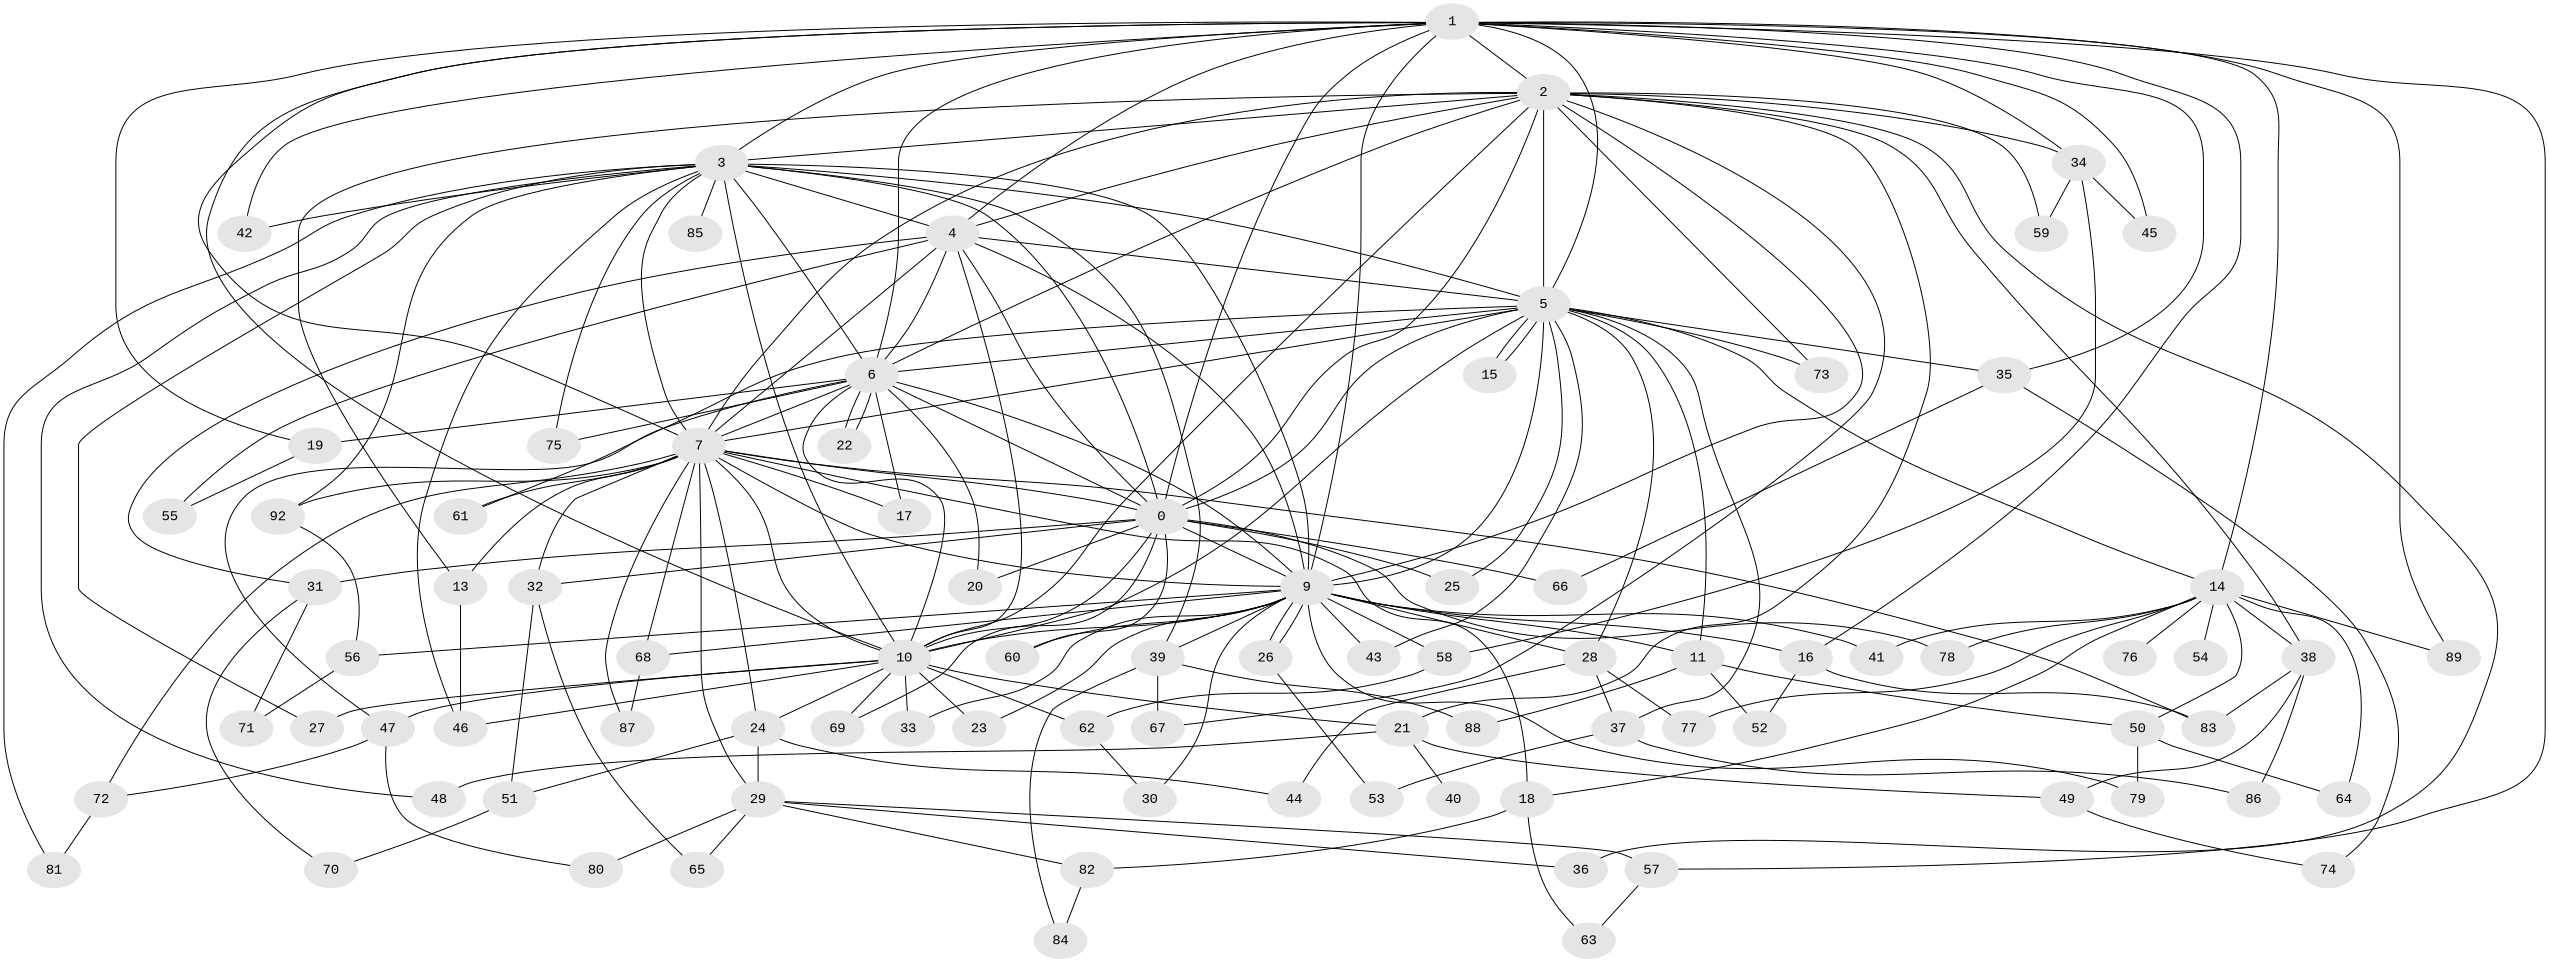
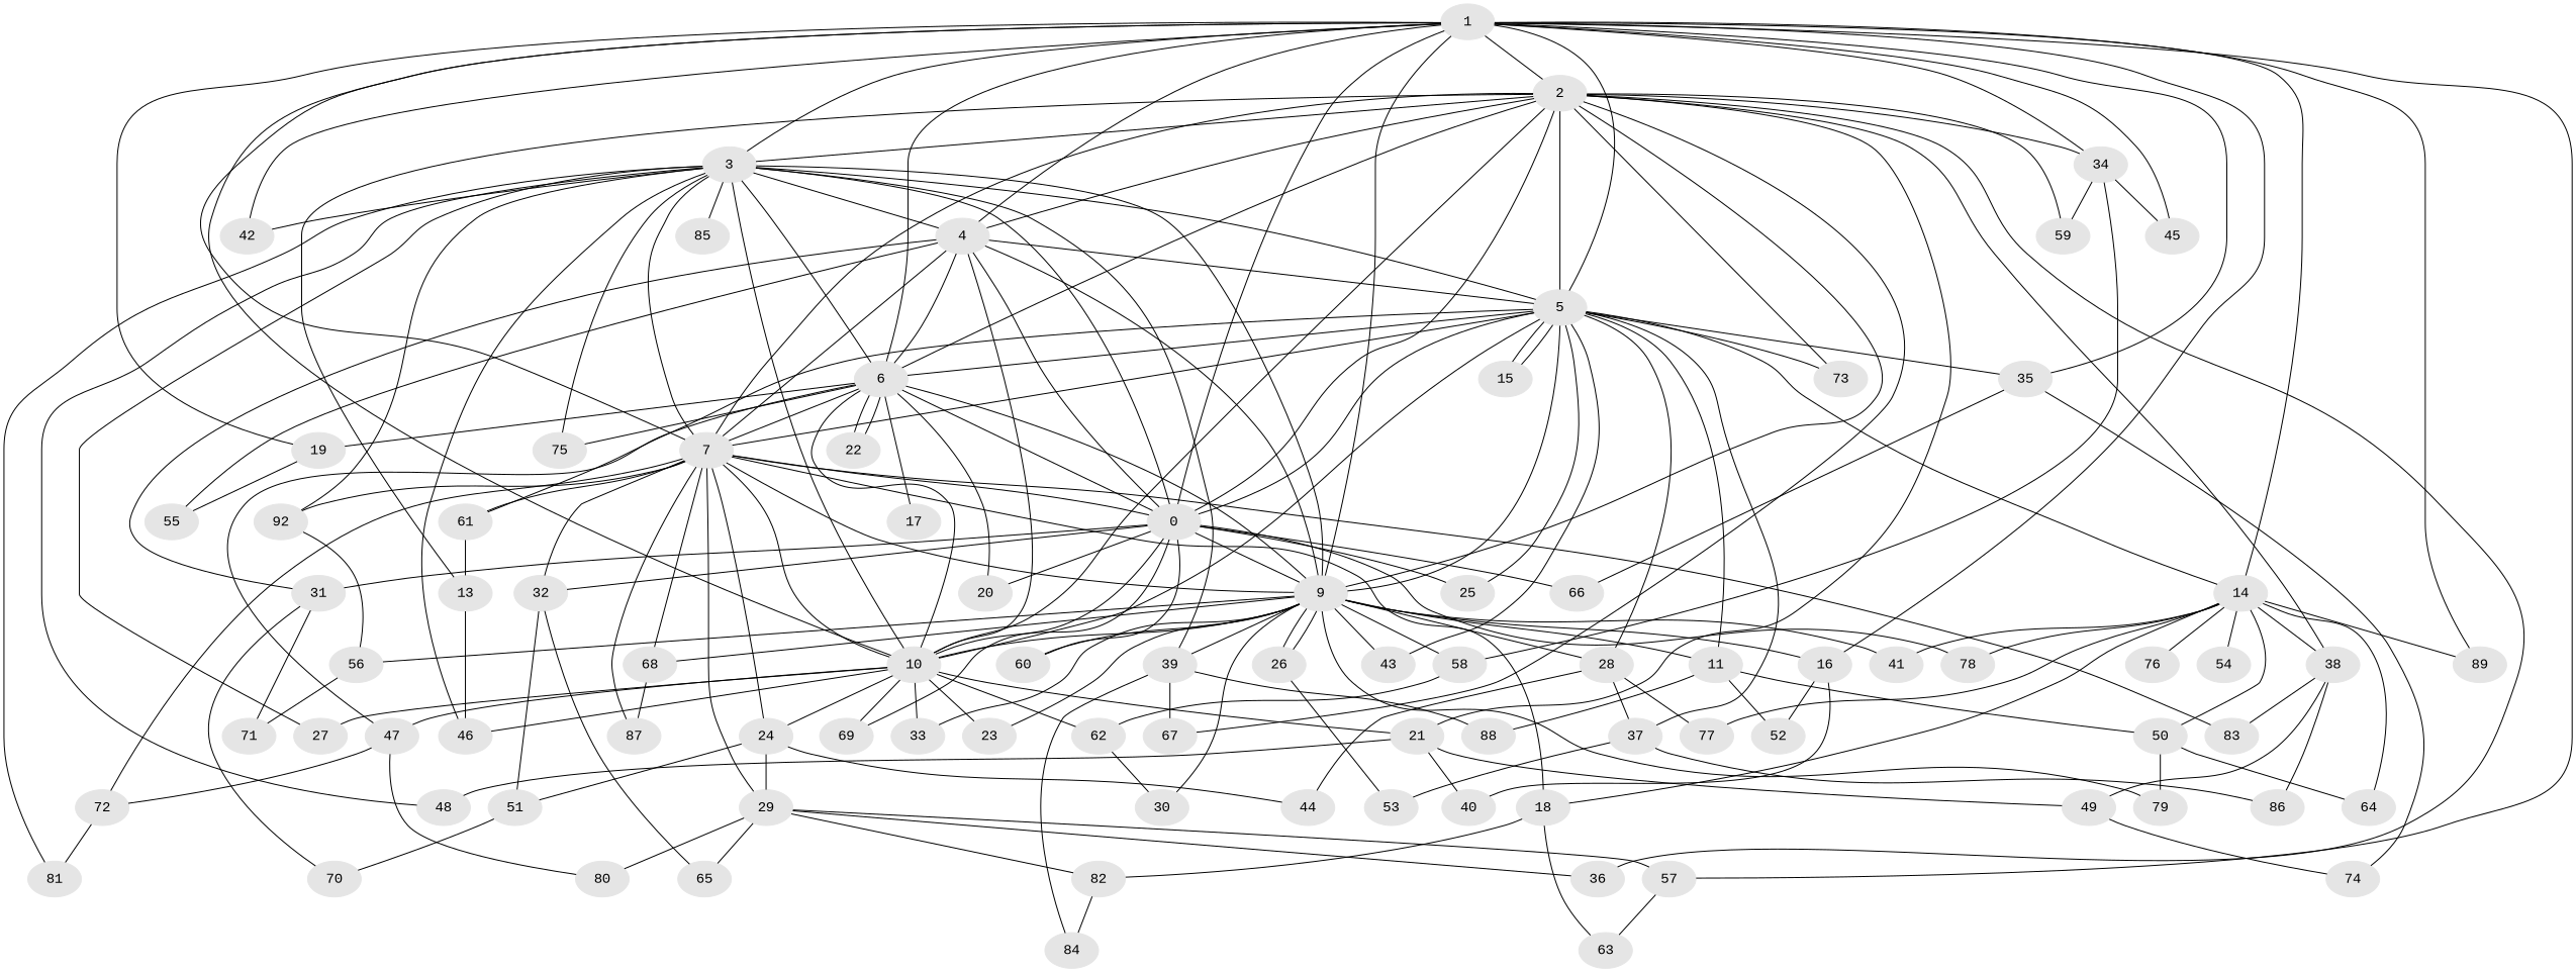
  graph {
    fontname="Liberation Mono"
    node [color=gray90 fontname="Liberation Mono" style=filled]
    edge [fontname="Liberation Mono"]
    1
    2
    3
    4
    5
    6
    7
    n8 [label=0]
    9
    10
    14
    16
    19
    34
    35
    42
    45
    57
    89
    13
    21
    36
    38
    59
    67
    73
    n27 [label=92]
    27
    39
    46
    48
    75
    81
    85
    31
    55
    11
    15
    25
    28
    37
    43
    61
    17
    20
    22
    47
    18
    24
    29
    32
    68
    72
    83
    87
    60
    66
    69
    78
    23
    26
    30
    33
    41
    56
    58
    79
    62
    76
    50
    54
    64
    77
    52
    40
    74
    63
    49
    86
    88
    84
    70
    71
    44
    53
    80
    82
    51
    65
    1 -- 2
    1 -- 3
    1 -- 4
    1 -- 5
    1 -- 6
    1 -- 7
    1 -- n8
    1 -- 9
    1 -- 10
    1 -- 14
    1 -- 16
    1 -- 19
    1 -- 34
    1 -- 35
    1 -- 42
    1 -- 45
    1 -- 57
    1 -- 89
    2 -- 3
    2 -- 4
    2 -- 5
    2 -- 6
    2 -- 7
    2 -- n8
    2 -- 9
    2 -- 10
    2 -- 34
    2 -- 13
    2 -- 21
    2 -- 36
    2 -- 38
    2 -- 59
    2 -- 67
    2 -- 73
    3 -- 4
    3 -- 5
    3 -- 6
    3 -- 7
    3 -- n8
    3 -- 9
    3 -- 10
    3 -- 42
    3 -- n27
    3 -- 27
    3 -- 39
    3 -- 46
    3 -- 48
    3 -- 75
    3 -- 81
    3 -- 85
    4 -- 5
    4 -- 6
    4 -- 7
    4 -- n8
    4 -- 9
    4 -- 10
    4 -- 31
    4 -- 55
    5 -- 6
    5 -- 7
    5 -- n8
    5 -- 9
    5 -- 10
    5 -- 14
    5 -- 35
    5 -- 73
    5 -- 11
    5 -- 15
    5 -- 15
    5 -- 25
    5 -- 28
    5 -- 37
    5 -- 43
    5 -- 61
    6 -- 7
    6 -- n8
    6 -- 9
    6 -- 10
    6 -- 19
    6 -- 75
    6 -- 17
    6 -- 20
    6 -- 22
    6 -- 22
    6 -- 47
    7 -- n8
    7 -- 9
    7 -- 10
-   7 -- 13
+   61 -- 13
    7 -- n27
    7 -- 61
-   7 -- 17
    7 -- 18
    7 -- 24
    7 -- 29
    7 -- 32
    7 -- 68
    7 -- 72
    7 -- 83
    7 -- 87
    n8 -- 9
    n8 -- 10
    n8 -- 31
    n8 -- 25
    n8 -- 20
    n8 -- 32
    n8 -- 60
    n8 -- 66
    n8 -- 69
    n8 -- 78
    9 -- 10
    9 -- 16
    9 -- 39
    9 -- 11
    9 -- 28
    9 -- 43
    9 -- 68
    9 -- 60
    9 -- 23
    9 -- 26
    9 -- 26
    9 -- 30
    9 -- 33
    9 -- 41
    9 -- 56
    9 -- 58
    9 -- 79
    10 -- 21
    10 -- 27
    10 -- 46
    10 -- 47
    10 -- 24
    10 -- 69
    10 -- 23
    10 -- 33
    10 -- 62
    14 -- 89
    14 -- 38
    14 -- 18
    14 -- 78
    14 -- 41
    14 -- 76
    14 -- 50
    14 -- 54
    14 -- 64
    14 -- 77
    16 -- 52
-   16 -- 83
+   16 -- 40
    19 -- 55
    34 -- 45
    34 -- 59
    34 -- 58
    35 -- 66
    35 -- 74
    57 -- 63
    13 -- 46
    21 -- 48
    21 -- 40
    21 -- 49
    38 -- 83
    38 -- 49
    38 -- 86
    n27 -- 56
    39 -- 67
    39 -- 88
    39 -- 84
    31 -- 70
    31 -- 71
    11 -- 50
    11 -- 52
    11 -- 88
    28 -- 37
    28 -- 77
    28 -- 44
    37 -- 86
    37 -- 53
    47 -- 72
    47 -- 80
    18 -- 63
    18 -- 82
    24 -- 29
    24 -- 44
    24 -- 51
    29 -- 57
    29 -- 36
    29 -- 80
    29 -- 82
    29 -- 65
    32 -- 51
    32 -- 65
    68 -- 87
    72 -- 81
    26 -- 53
    56 -- 71
    58 -- 62
    62 -- 30
    50 -- 79
    50 -- 64
    49 -- 74
    82 -- 84
    51 -- 70
  }
